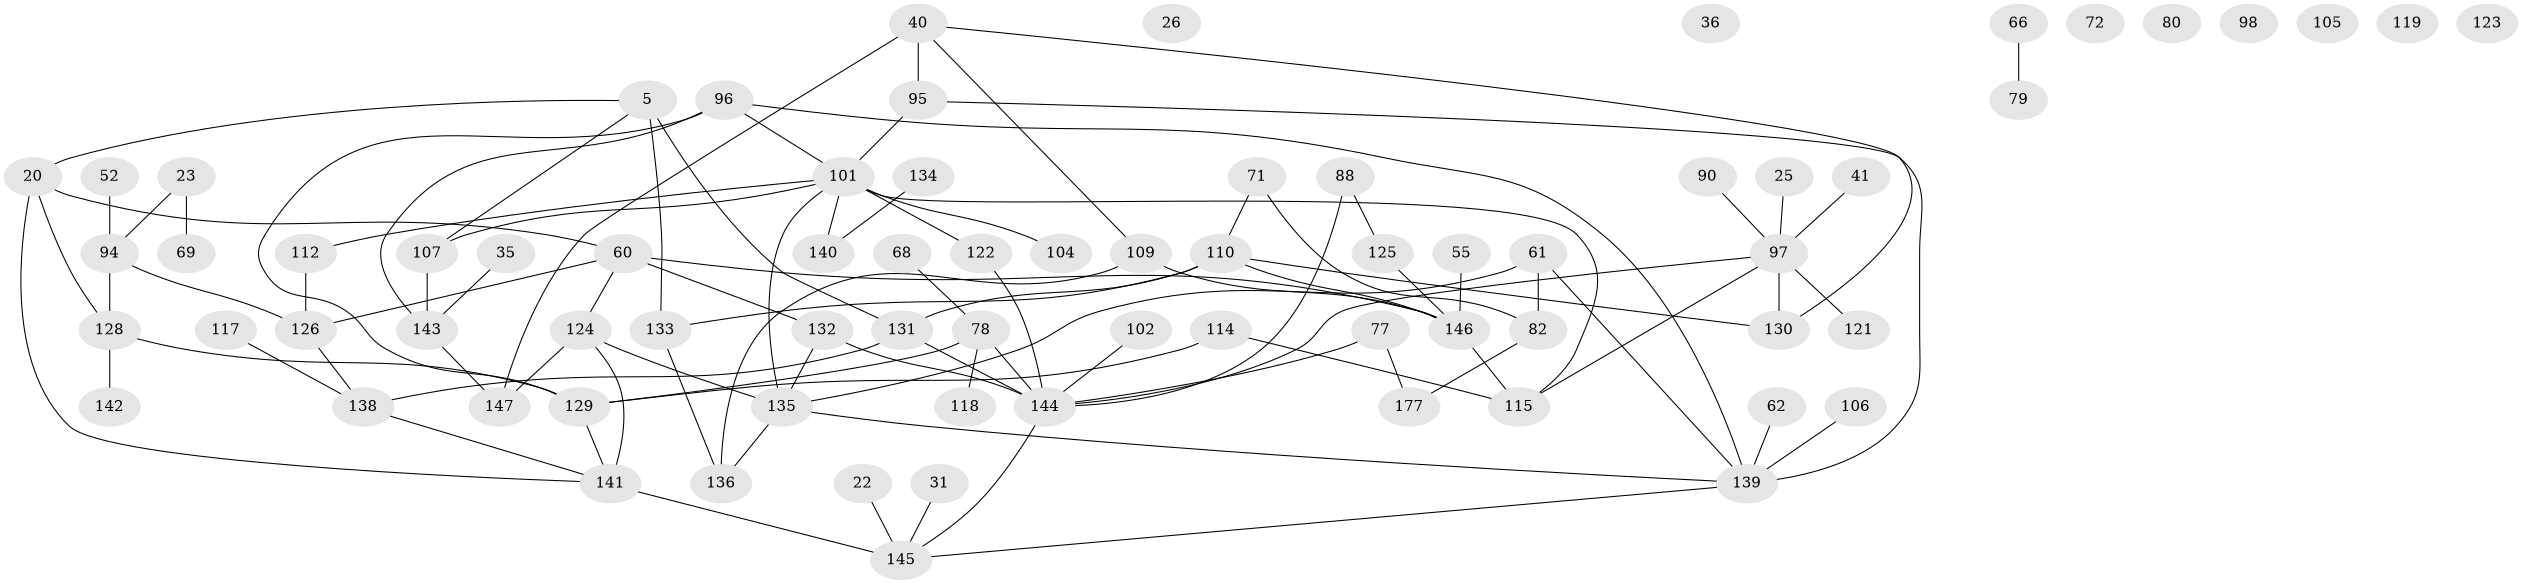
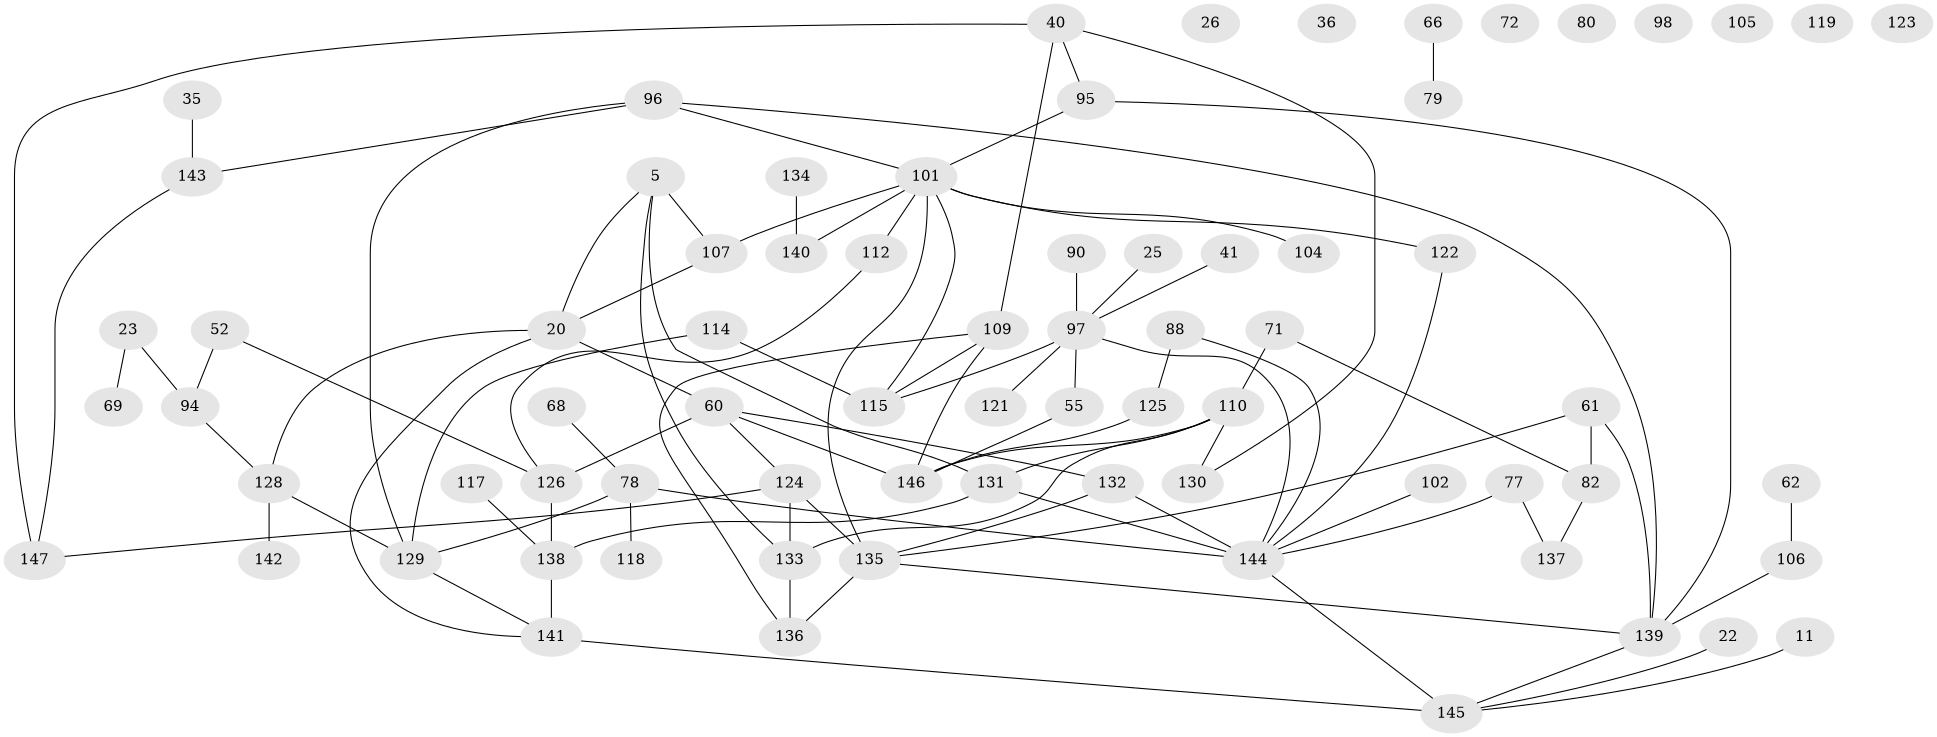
  graph {
    node [color=gray90 style=filled]
    5
    20
    107 [super="+30"]
    131 [super="+113"]
    133 [super="+73"]
    60 [super="+18"]
    128 [super="+64+108"]
    141 [super="+93"]
    143 [super="+86"]
    144 [super="+63+127+99"]
    138 [super="+17+84"]
    136 [super="+34+91"]
    146 [super="+1+28"]
    124 [super="+120"]
    126
    132 [super="+38+43+3+54+92+65+103"]
    129 [super="+24+89"]
    142
    145 [super="+4+76+100"]
    22
    23
    69
    94
    97 [super="+70"]
    130 [super="+42"]
    115
    121
    25
    26
-   31
+   31 [label=11]
    147 [super="+47+58+83"]
    35
    36
    40 [super="+7+19"]
    95 [super="+32"]
    109 [super="+12"]
    139 [super="+8+116"]
    101 [super="+37"]
    41
    52 [super="+9"]
    55
    135 [super="+67+81"]
    61 [super="+14"]
    82 [super="+53"]
-   137 [super="+29" label=177]
+   137 [super="+29"]
    62
    106
    66
    79
    78 [super="+57"]
    118
    68
    71 [super="+56"]
    110 [super="+39"]
    72
    77
    80
    88
    125
    90
    104
    112 [super="+44+85+87"]
    122
    140
    96 [super="+75"]
    98
    102
    105
    114
    117
    119
    123
    134
    5 -- 20
    5 -- 107
    5 -- 131 [weight=2]
    5 -- 133
    20 -- 60 [weight=2]
    20 -- 128
    20 -- 141
-   107 -- 143 [weight=2]
+   107 -- 20 [weight=2]
    131 -- 144
    131 -- 138
    133 -- 136
    60 -- 146
    60 -- 124
    60 -- 126 [weight=2]
    60 -- 132
    128 -- 129
    128 -- 142
    141 -- 145 [weight=2]
    143 -- 147
    144 -- 145
    138 -- 141
-   124 -- 141
+   124 -- 133
    124 -- 147
    124 -- 135 [weight=2]
    126 -- 138
    132 -- 144
    132 -- 135
    129 -- 141
    22 -- 145
    23 -- 69
    23 -- 94
    94 -- 128
-   94 -- 126
+   52 -- 126
    97 -- 144
-   97 -- 130 [weight=2]
+   97 -- 55 [weight=2]
    97 -- 115
    97 -- 121
    25 -- 97
    31 -- 145
    35 -- 143
    40 -- 130
    40 -- 147 [weight=2]
    40 -- 95 [weight=2]
    40 -- 109
    95 -- 139 [weight=2]
    95 -- 101 [weight=2]
    109 -- 136
    109 -- 146
-   146 -- 115
+   109 -- 115
    139 -- 145
    101 -- 107
    101 -- 115
    101 -- 135
    101 -- 104
    101 -- 112
    101 -- 122
    101 -- 140
    41 -- 97
    52 -- 94
    55 -- 146
    135 -- 136
    135 -- 139
    61 -- 139
    61 -- 135
    61 -- 82 [weight=2]
    82 -- 137
-   62 -- 139
+   62 -- 106
    106 -- 139
    66 -- 79
    78 -- 144 [weight=3]
    78 -- 129
    78 -- 118
    68 -- 78
    71 -- 82
    71 -- 110
    110 -- 131
    110 -- 133
    110 -- 146 [weight=2]
    110 -- 130 [weight=2]
    77 -- 144
    77 -- 137
    88 -- 144
    88 -- 125
    125 -- 146
    90 -- 97
    112 -- 126
    122 -- 144
    96 -- 143
    96 -- 129
    96 -- 139
    96 -- 101
    102 -- 144
    114 -- 129
    114 -- 115
    117 -- 138
    134 -- 140
  }
